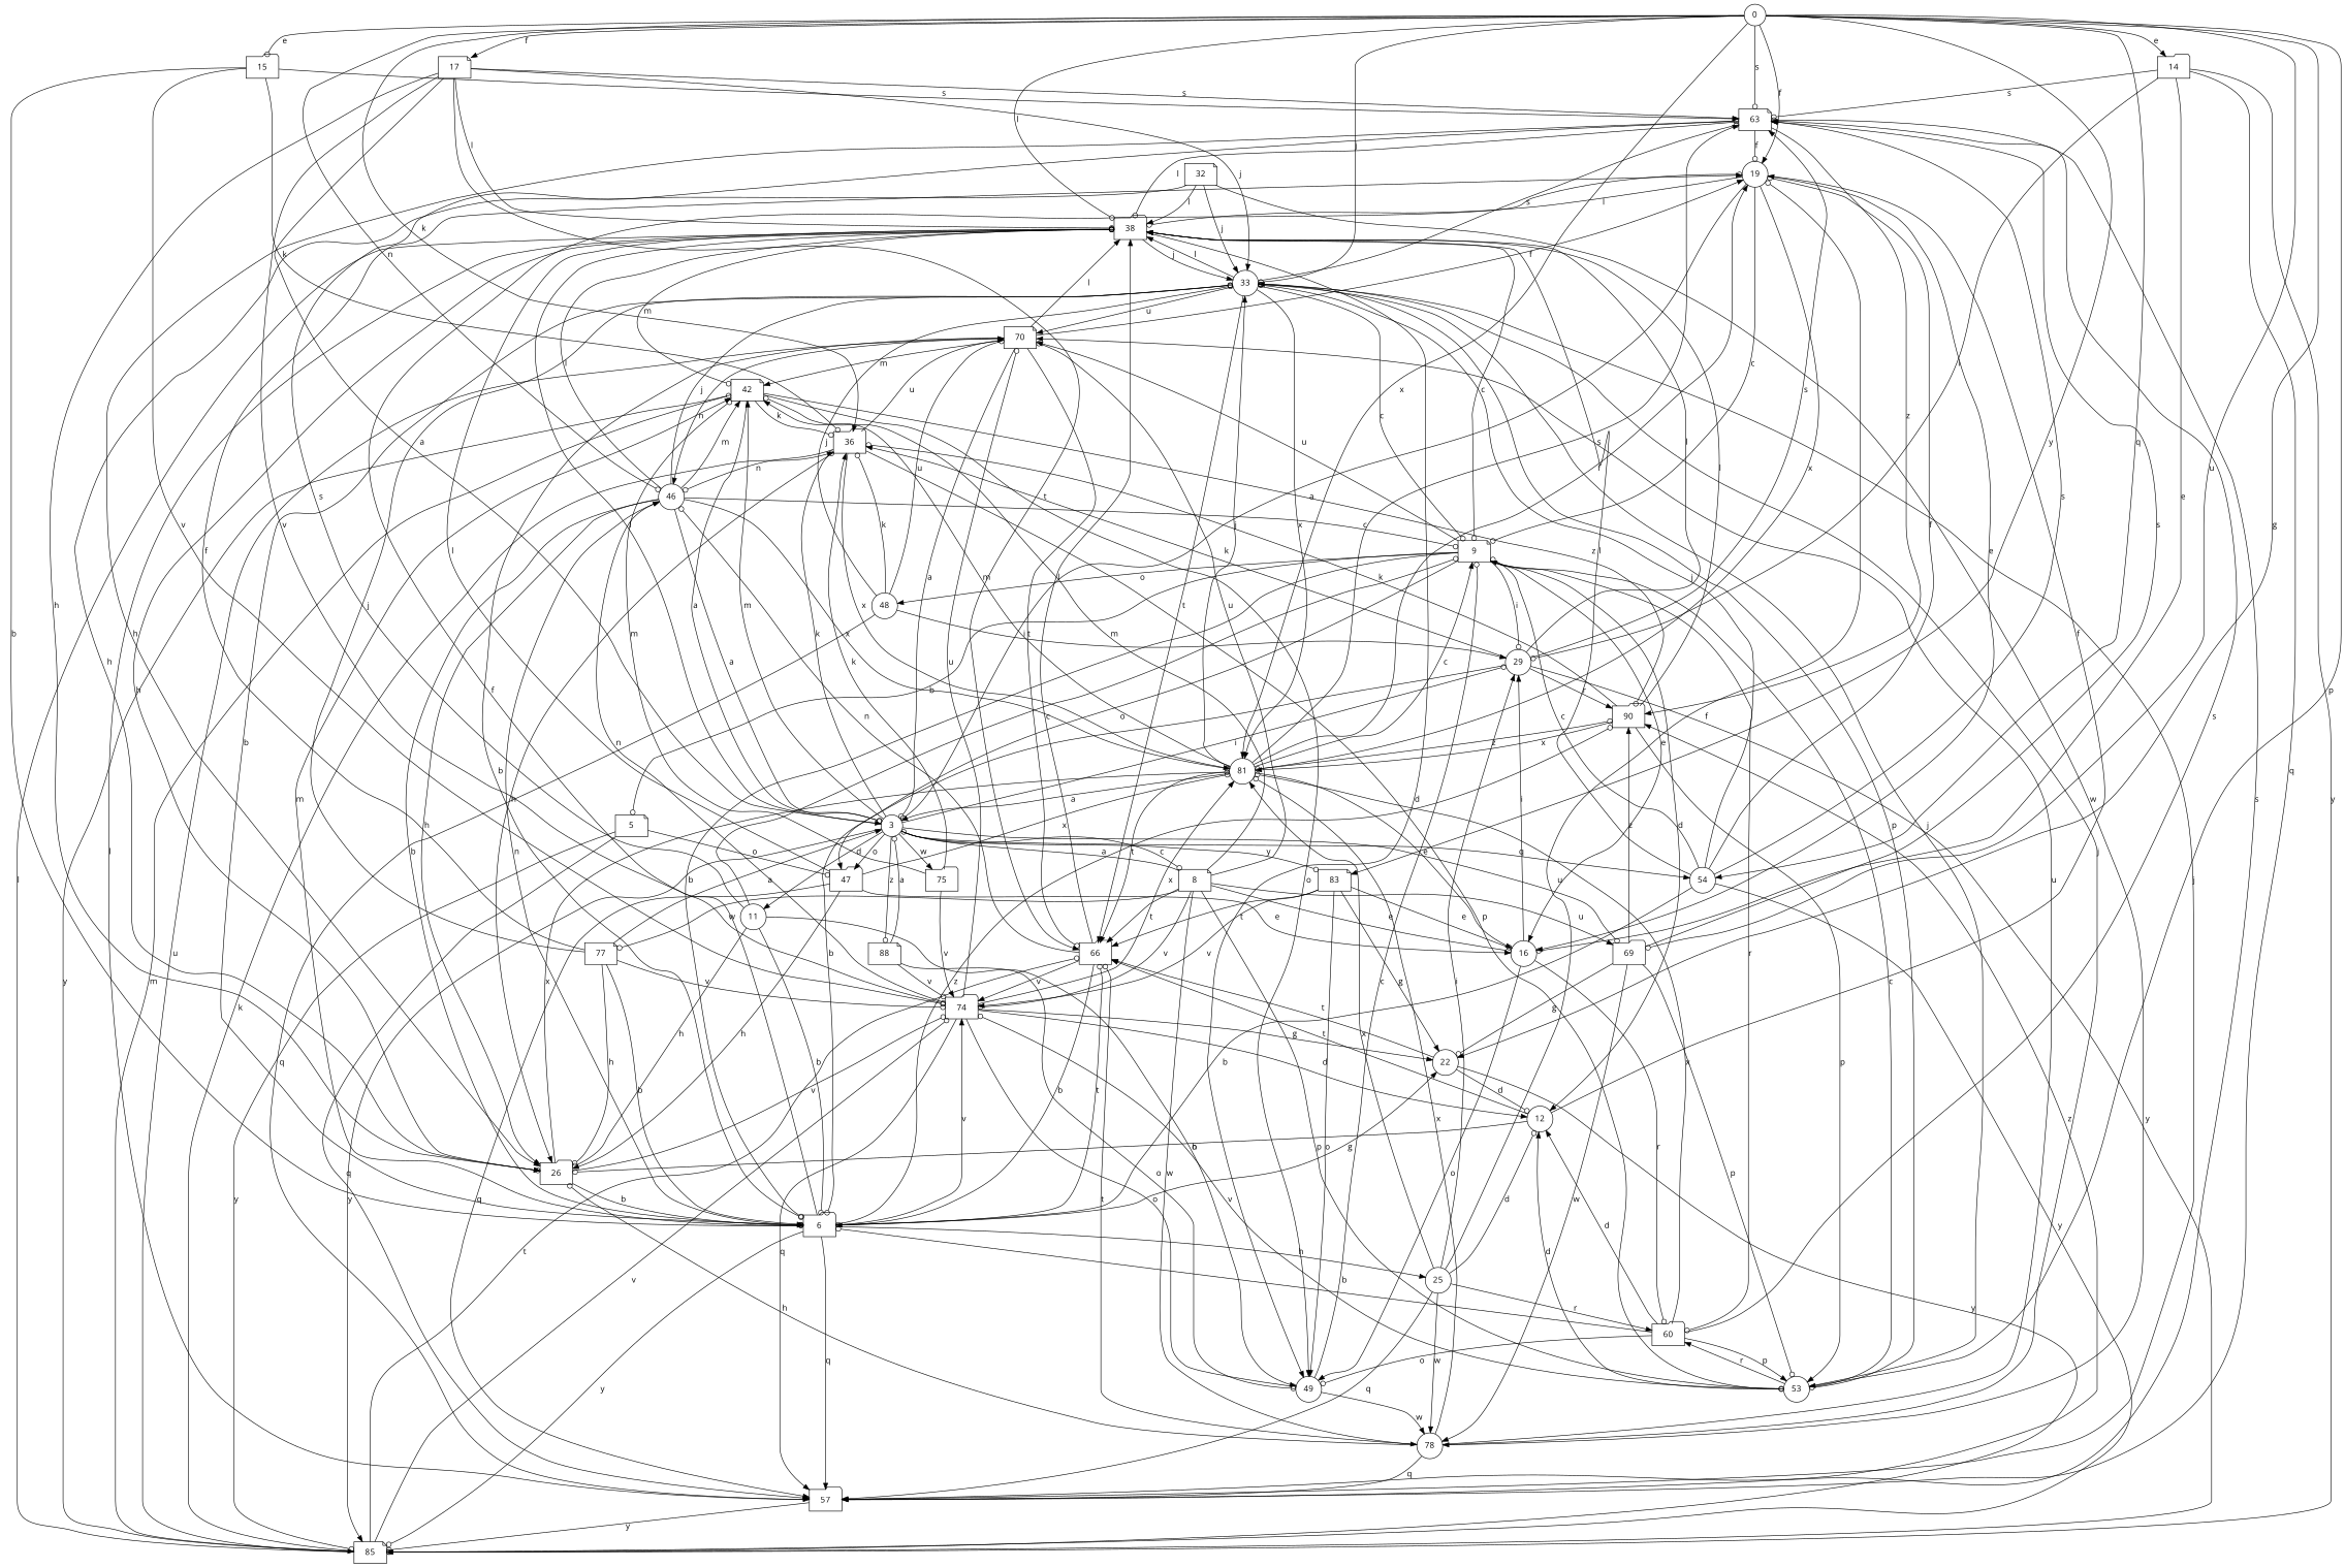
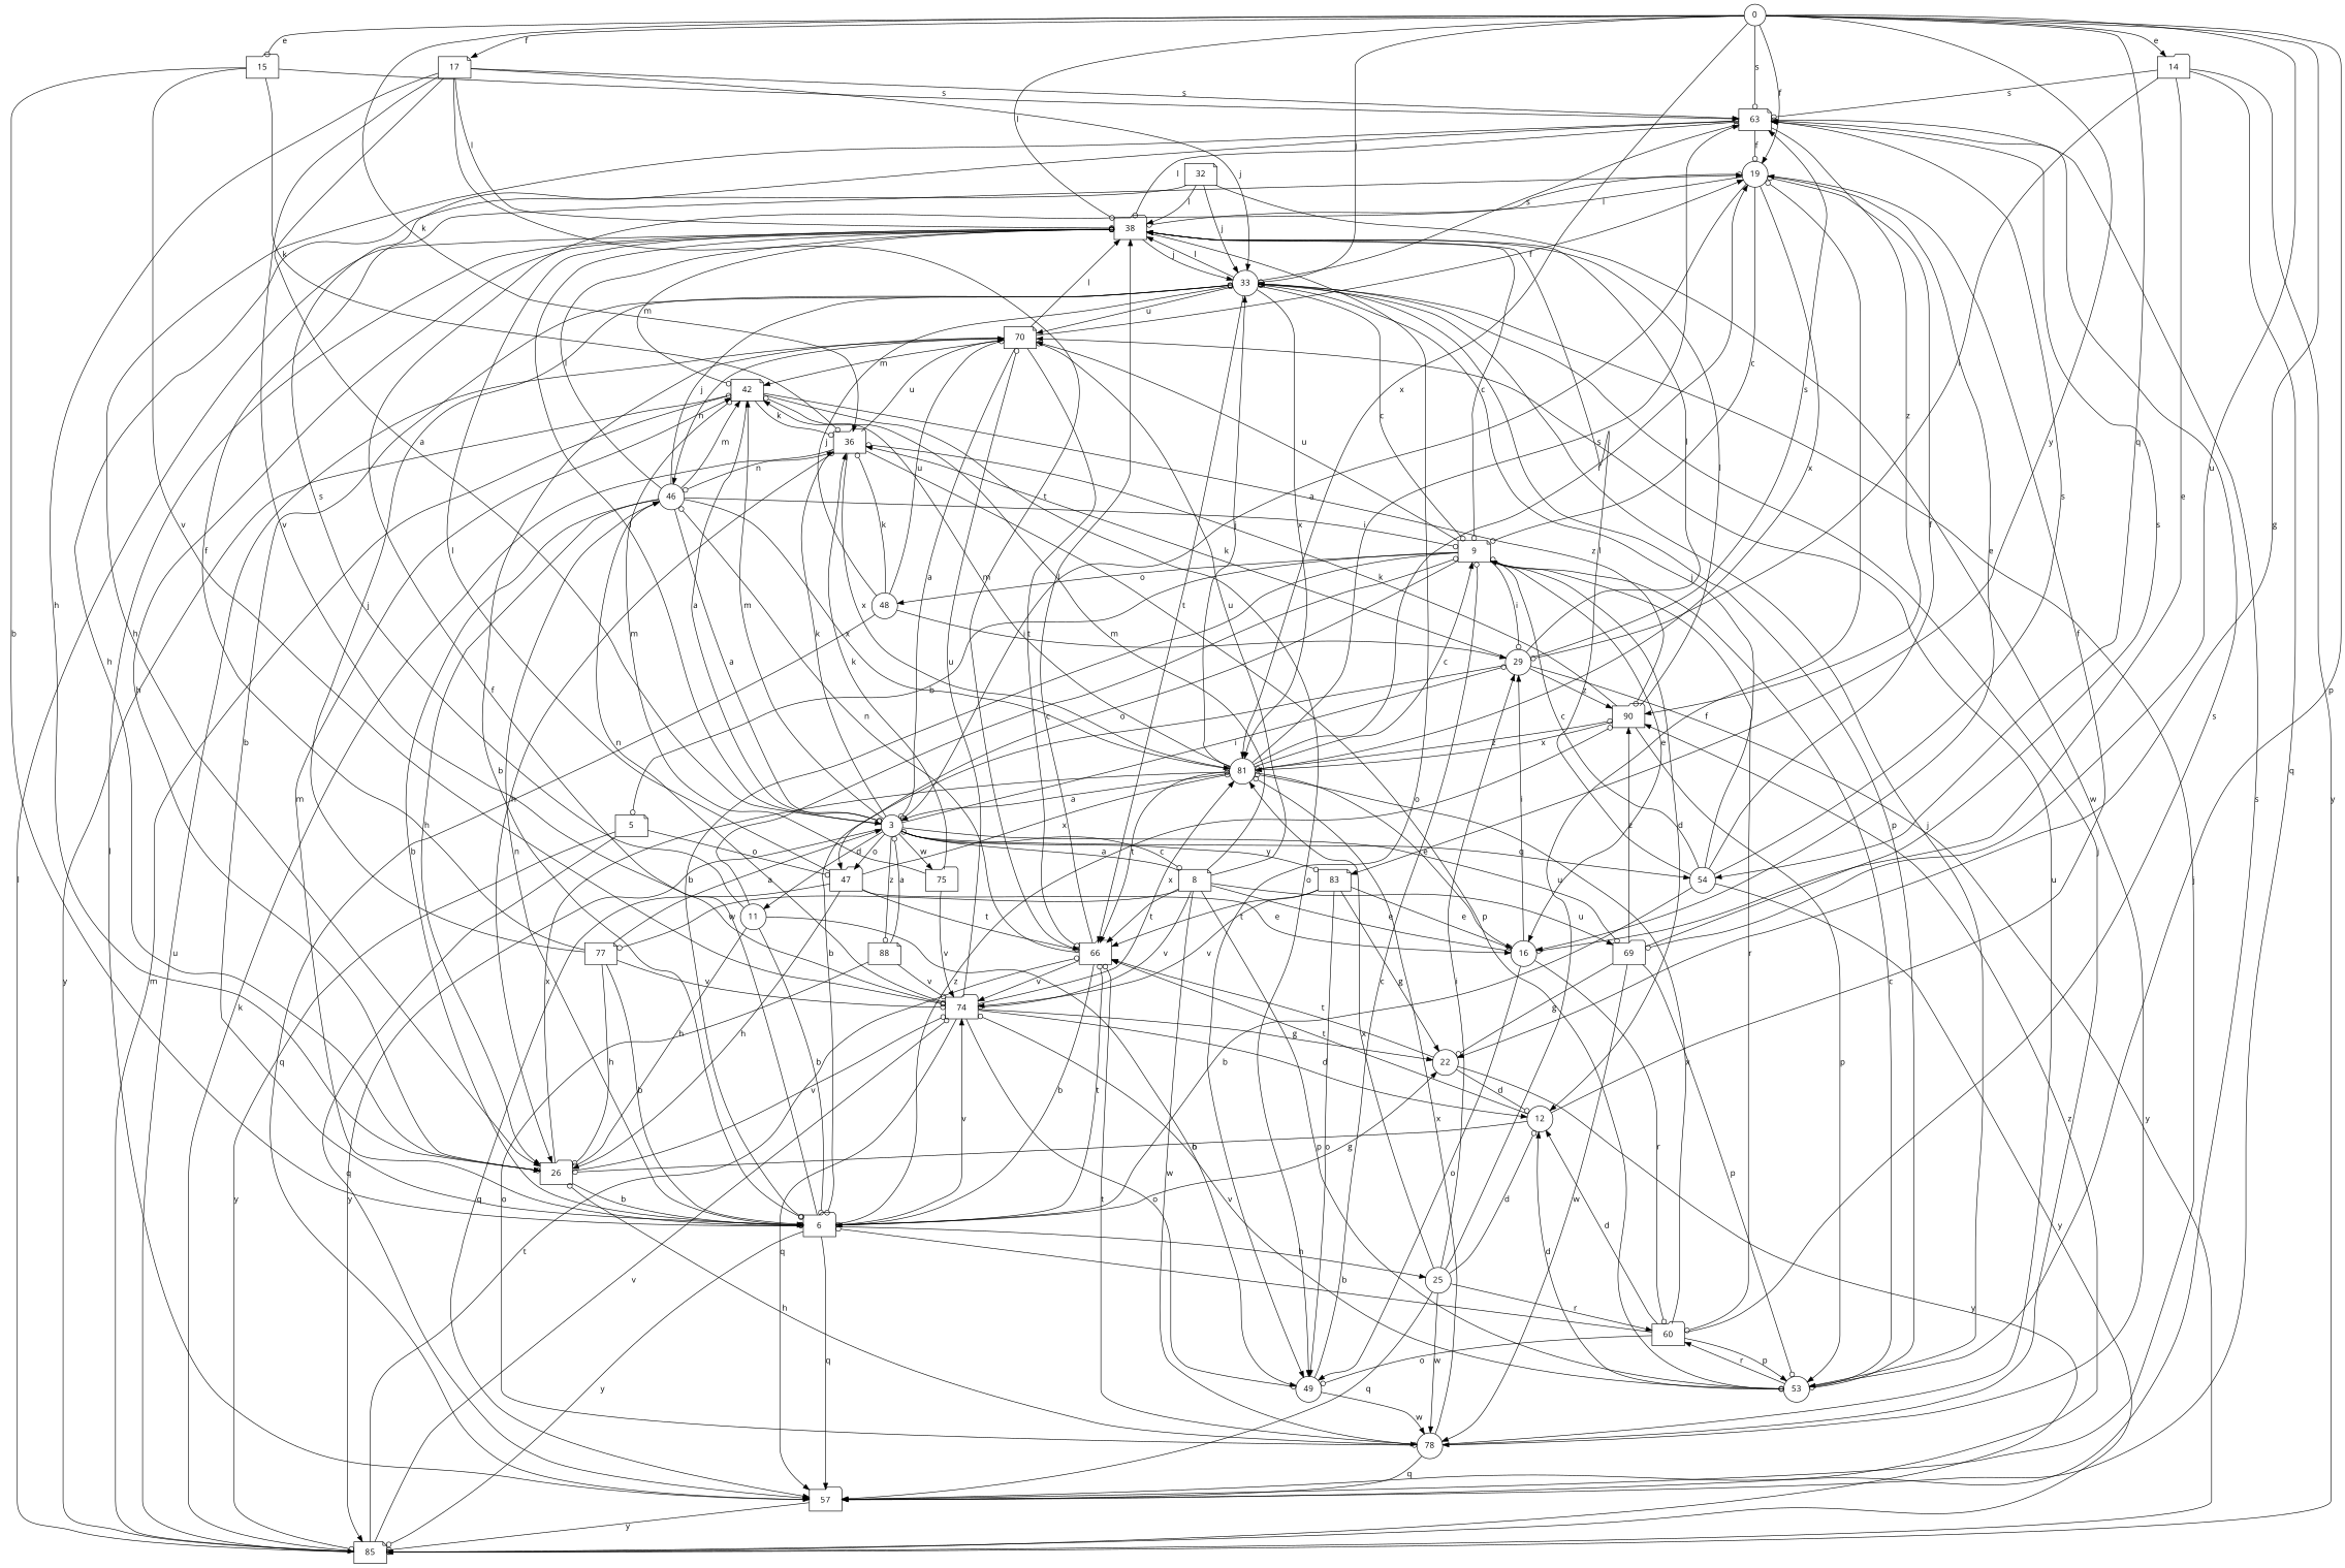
  strict digraph {
    fontname="Open Sans"
    node [fontname="Open Sans" shape=circle]
    edge [arrowhead=normal fontname="Open Sans"]
    14 [shape=folder]
    0
    15 [shape=folder]
    17 [shape=note]
    19
    22
    33
    36 [shape=folder]
    38 [shape=folder]
    46
    53
    54
    63 [shape=note]
    69 [shape=folder]
    81
    83 [shape=note]
    29
    85 [shape=note]
    57 [shape=folder]
    16
    6 [shape=folder]
    74 [shape=folder]
    3
    66 [shape=folder]
    26 [shape=folder]
    9 [shape=note]
    12
    32 [shape=note]
    78
    70 [shape=note]
    42 [shape=note]
    49
    60 [shape=folder]
    90 [shape=folder]
    8 [shape=note]
    11
    47 [shape=folder]
    75 [shape=folder]
    88 [shape=note]
    77 [shape=note]
    5 [shape=note]
    25
    48
    14 -> 63 [arrowhead=odot label=s]
    14 -> 29 [arrowhead=odot label=i]
    14 -> 85 [label=y]
    14 -> 57 [label=q]
    14 -> 16 [arrowhead=odot label=e]
    0 -> 14 [label=e]
    0 -> 15 [arrowhead=odot label=e]
    0 -> 17 [label=f]
    0 -> 19 [label=f]
    0 -> 22 [label=g]
    0 -> 33 [arrowhead=odot label=j]
    0 -> 36 [label=k]
    0 -> 38 [arrowhead=odot label=l]
-   0 -> 46 [arrowhead=odot label=n]
    0 -> 53 [label=p]
    0 -> 54 [label=q]
    0 -> 63 [arrowhead=odot label=s]
    0 -> 69 [arrowhead=odot label=u]
    0 -> 81 [label=x]
    0 -> 83 [label=y]
    15 -> 36 [arrowhead=odot label=k]
    15 -> 63 [label=s]
    15 -> 6 [arrowhead=odot label=b]
    15 -> 74 [arrowhead=odot label=v]
    17 -> 33 [label=j]
    17 -> 38 [arrowhead=odot label=l]
    17 -> 63 [label=s]
    17 -> 74 [arrowhead=odot label=v]
    17 -> 3 [label=a]
    17 -> 66 [label=t]
    17 -> 26 [label=h]
    19 -> 38 [arrowhead=odot label=l]
    19 -> 81 [arrowhead=odot label=x]
    19 -> 16 [label=e]
    19 -> 3 [arrowhead=odot label=a]
    19 -> 9 [arrowhead=odot label=c]
    22 -> 85 [arrowhead=odot label=y]
    22 -> 66 [label=t]
    22 -> 12 [arrowhead=odot label=d]
    33 -> 38 [label=l]
    33 -> 53 [arrowhead=odot label=p]
    33 -> 63 [arrowhead=odot label=s]
    33 -> 81 [label=x]
    33 -> 6 [arrowhead=odot label=b]
    33 -> 66 [label=t]
    33 -> 9 [arrowhead=odot label=c]
    33 -> 70 [label=u]
    36 -> 46 [arrowhead=odot label=n]
    36 -> 53 [arrowhead=odot label=p]
    36 -> 81 [label=x]
    36 -> 26 [label=h]
    36 -> 70 [label=u]
    38 -> 33 [label=j]
    38 -> 26 [label=h]
    38 -> 9 [arrowhead=odot label=c]
    38 -> 42 [arrowhead=odot label=m]
-   38 -> 49 [label=d]
+   38 -> 49 [label=o]
    46 -> 33 [arrowhead=odot label=j]
    46 -> 38 [arrowhead=odot label=l]
    46 -> 81 [arrowhead=odot label=x]
    46 -> 6 [arrowhead=odot label=b]
    46 -> 3 [arrowhead=odot label=a]
    46 -> 26 [label=h]
-   46 -> 9 [arrowhead=odot label=c]
+   46 -> 9 [arrowhead=odot label=i]
    46 -> 42 [label=m]
    53 -> 33 [arrowhead=odot label=j]
    53 -> 74 [arrowhead=odot label=v]
    53 -> 9 [label=c]
    53 -> 12 [label=d]
    53 -> 60 [label=r]
    54 -> 19 [arrowhead=odot label=f]
    54 -> 33 [arrowhead=odot label=j]
    54 -> 38 [label=l]
    54 -> 63 [label=s]
    54 -> 85 [arrowhead=odot label=y]
    54 -> 6 [arrowhead=odot label=b]
    54 -> 9 [arrowhead=odot label=c]
    63 -> 19 [arrowhead=odot label=f]
    63 -> 38 [arrowhead=odot label=l]
    63 -> 26 [label=h]
    63 -> 90 [label=z]
    69 -> 22 [arrowhead=odot label=g]
    69 -> 53 [arrowhead=odot label=p]
    69 -> 63 [label=s]
    69 -> 78 [label=w]
    69 -> 90 [label=z]
    81 -> 19 [label=f]
    81 -> 33 [label=j]
    81 -> 63 [label=s]
    81 -> 16 [label=e]
    81 -> 3 [label=a]
    81 -> 66 [label=t]
    81 -> 9 [label=c]
    81 -> 42 [label=m]
    81 -> 90 [arrowhead=odot label=z]
    83 -> 22 [label=g]
    83 -> 16 [arrowhead=odot label=e]
    83 -> 74 [label=v]
    83 -> 66 [label=t]
    83 -> 49 [label=o]
    29 -> 36 [label=k]
    29 -> 38 [label=l]
    29 -> 63 [label=s]
    29 -> 85 [label=y]
    29 -> 6 [arrowhead=odot label=b]
-   29 -> 90 [label=r]
+   29 -> 90 [label=z]
    85 -> 36 [label=k]
    85 -> 38 [arrowhead=odot label=l]
    85 -> 74 [arrowhead=odot label=v]
    85 -> 66 [arrowhead=odot label=t]
    85 -> 70 [label=u]
    85 -> 42 [arrowhead=odot label=m]
    57 -> 33 [arrowhead=odot label=j]
    57 -> 38 [arrowhead=odot label=l]
    57 -> 63 [arrowhead=odot label=s]
    57 -> 85 [arrowhead=odot label=y]
    57 -> 90 [label=z]
    16 -> 29 [label=i]
    16 -> 49 [label=o]
    16 -> 60 [arrowhead=odot label=r]
    6 -> 19 [arrowhead=odot label=f]
    6 -> 22 [label=g]
    6 -> 46 [label=n]
    6 -> 85 [arrowhead=odot label=y]
    6 -> 57 [label=q]
    6 -> 74 [label=v]
    6 -> 66 [arrowhead=odot label=t]
    6 -> 42 [label=m]
    6 -> 90 [arrowhead=odot label=z]
    6 -> 25 [label=h]
    74 -> 22 [label=g]
    74 -> 46 [label=n]
    74 -> 81 [label=x]
    74 -> 57 [label=q]
    74 -> 12 [label=d]
    74 -> 70 [arrowhead=odot label=u]
    74 -> 49 [arrowhead=odot label=o]
    3 -> 36 [arrowhead=odot label=k]
    3 -> 38 [arrowhead=odot label=l]
    3 -> 54 [label=q]
    3 -> 69 [arrowhead=odot label=u]
    3 -> 83 [arrowhead=odot label=y]
    3 -> 29 [arrowhead=odot label=i]
    3 -> 85 [label=y]
    3 -> 42 [label=m]
    3 -> 8 [arrowhead=odot label=c]
    3 -> 11 [label=d]
    3 -> 47 [label=o]
    3 -> 75 [label=w]
    3 -> 88 [arrowhead=odot label=z]
    66 -> 38 [label=l]
    66 -> 46 [arrowhead=odot label=n]
    66 -> 6 [label=b]
    66 -> 74 [label=v]
    26 -> 81 [arrowhead=odot label=x]
    26 -> 6 [label=b]
    26 -> 74 [arrowhead=odot label=v]
    9 -> 29 [arrowhead=odot label=i]
    9 -> 16 [label=e]
    9 -> 6 [arrowhead=odot label=b]
    9 -> 12 [label=d]
    9 -> 70 [label=u]
    9 -> 60 [arrowhead=odot label=r]
    9 -> 47 [label=o]
    9 -> 5 [arrowhead=odot label=b]
    9 -> 48 [label=o]
    12 -> 19 [label=f]
    12 -> 66 [label=t]
    12 -> 26 [arrowhead=odot label=h]
    32 -> 33 [label=j]
    32 -> 38 [label=l]
    32 -> 26 [arrowhead=odot label=h]
    32 -> 78 [label=w]
    78 -> 33 [label=j]
    78 -> 81 [arrowhead=odot label=x]
    78 -> 57 [label=q]
    78 -> 66 [arrowhead=odot label=t]
    78 -> 26 [arrowhead=odot label=h]
    78 -> 70 [label=u]
    70 -> 19 [label=f]
    70 -> 38 [label=l]
    70 -> 46 [label=n]
    70 -> 6 [arrowhead=odot label=b]
    70 -> 3 [arrowhead=odot label=a]
    70 -> 66 [arrowhead=odot label=t]
    70 -> 42 [label=m]
    42 -> 36 [arrowhead=odot label=k]
    42 -> 85 [label=y]
    42 -> 3 [arrowhead=odot label=a]
    42 -> 49 [label=o]
    42 -> 90 [arrowhead=odot label=z]
    49 -> 9 [arrowhead=odot label=c]
    49 -> 78 [label=w]
    60 -> 53 [label=p]
    60 -> 63 [label=s]
    60 -> 81 [arrowhead=odot label=x]
    60 -> 6 [arrowhead=odot label=b]
    60 -> 12 [label=d]
    60 -> 49 [arrowhead=odot label=o]
    90 -> 36 [arrowhead=odot label=k]
    90 -> 38 [label=l]
    90 -> 53 [label=p]
    90 -> 81 [label=x]
    8 -> 53 [arrowhead=odot label=p]
    8 -> 69 [label=u]
    8 -> 16 [arrowhead=odot label=e]
    8 -> 74 [arrowhead=odot label=v]
    8 -> 3 [arrowhead=odot label=a]
    8 -> 66 [label=t]
    8 -> 78 [label=w]
    8 -> 70 [arrowhead=odot label=u]
    8 -> 42 [arrowhead=odot label=m]
    8 -> 77 [arrowhead=odot label=w]
    11 -> 63 [arrowhead=odot label=s]
    11 -> 6 [arrowhead=odot label=b]
    11 -> 26 [arrowhead=odot label=h]
    11 -> 9 [arrowhead=odot label=c]
    11 -> 49 [label=o]
    47 -> 38 [arrowhead=odot label=l]
    47 -> 81 [arrowhead=odot label=x]
    47 -> 57 [label=q]
    47 -> 16 [label=e]
+   47 -> 66 [arrowhead=odot label=t]
    47 -> 26 [label=h]
    75 -> 36 [label=k]
    75 -> 74 [label=v]
    75 -> 42 [arrowhead=odot label=m]
    88 -> 74 [arrowhead=odot label=v]
    88 -> 3 [arrowhead=odot label=a]
-   88 -> 49 [arrowhead=odot label=o]
+   88 -> 78 [arrowhead=odot label=o]
    77 -> 19 [label=f]
    77 -> 33 [arrowhead=odot label=j]
    77 -> 6 [label=b]
    77 -> 74 [arrowhead=odot label=v]
    77 -> 3 [label=a]
    77 -> 26 [arrowhead=odot label=h]
    5 -> 85 [arrowhead=odot label=y]
    5 -> 57 [label=q]
    5 -> 47 [arrowhead=odot label=o]
    25 -> 19 [arrowhead=odot label=f]
    25 -> 81 [label=x]
    25 -> 29 [label=i]
    25 -> 57 [label=q]
    25 -> 12 [arrowhead=odot label=d]
    25 -> 78 [label=w]
    25 -> 60 [label=r]
    48 -> 33 [arrowhead=odot label=j]
    48 -> 36 [arrowhead=odot label=k]
    48 -> 29 [label=i]
    48 -> 57 [label=q]
    48 -> 70 [arrowhead=odot label=u]
  }
